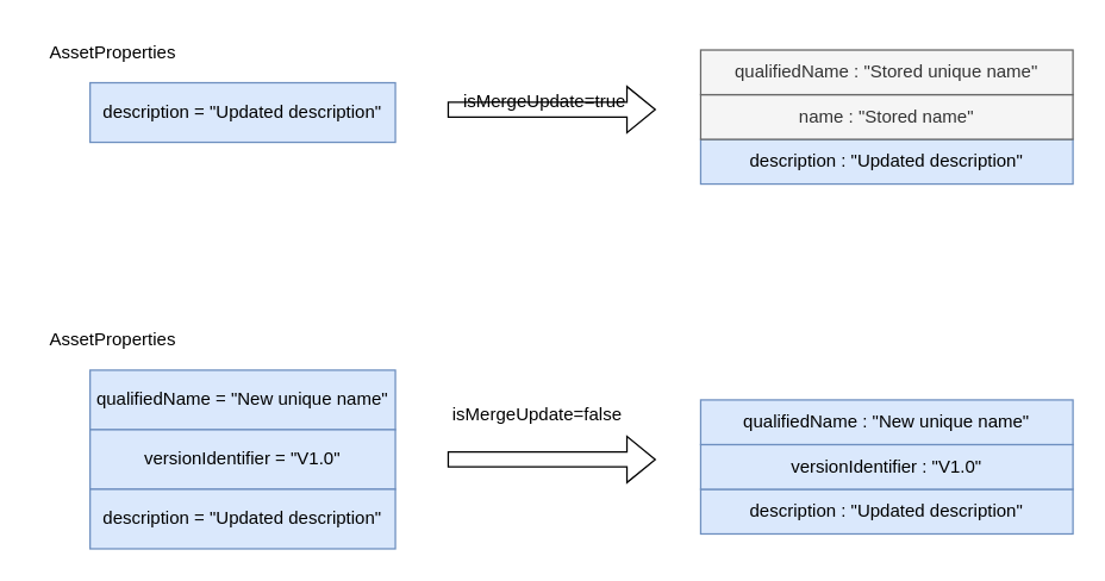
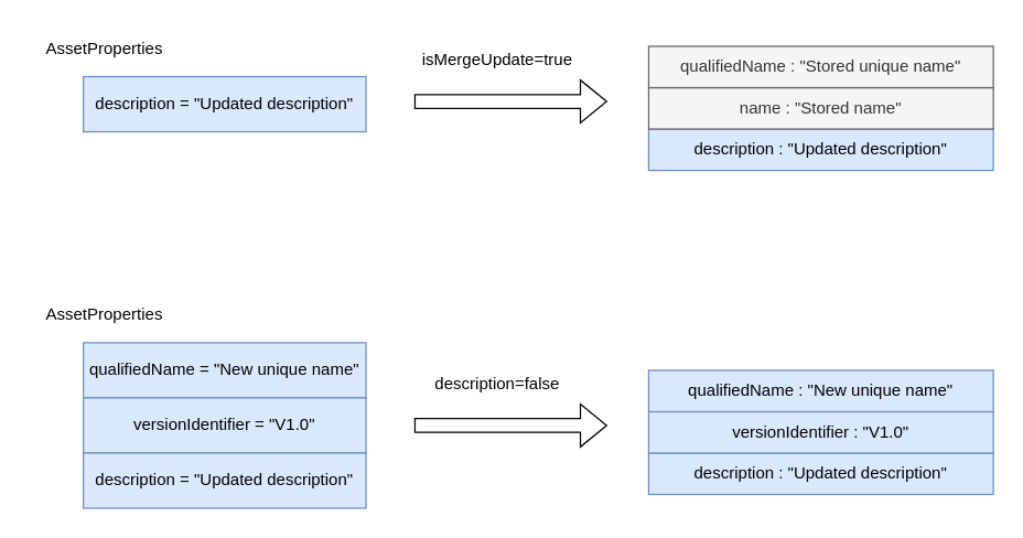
  <mxCell id="0" />
  <mxCell id="1" parent="0" />
  <mxCell id="2" value="description = &quot;Updated description&quot;" style="rounded=0;whiteSpace=wrap;html=1;fillColor=#dae8fc;strokeColor=#6c8ebf;" vertex="1" parent="1"><mxGeometry x="60" y="55" width="205" height="40" as="geometry" /></mxCell>
  <mxCell id="3" value="AssetProperties" style="text;html=1;align=center;verticalAlign=middle;resizable=0;points=[];autosize=1;strokeColor=none;fillColor=none;" vertex="1" parent="1"><mxGeometry x="20" y="20" width="110" height="30" as="geometry" /></mxCell>
  <mxCell id="4" value="description : &quot;Updated description&quot;" style="rounded=0;whiteSpace=wrap;html=1;fillColor=#dae8fc;strokeColor=#6c8ebf;" vertex="1" parent="1"><mxGeometry x="470" y="93" width="250" height="30" as="geometry" /></mxCell>
  <mxCell id="5" value="name : &quot;Stored name&quot;" style="rounded=0;whiteSpace=wrap;html=1;fillColor=#f5f5f5;fontColor=#333333;strokeColor=#666666;" vertex="1" parent="1"><mxGeometry x="470" y="63" width="250" height="30" as="geometry" /></mxCell>
  <mxCell id="6" value="qualifiedName : &quot;Stored unique name&quot;" style="rounded=0;whiteSpace=wrap;html=1;fillColor=#f5f5f5;fontColor=#333333;strokeColor=#666666;" vertex="1" parent="1"><mxGeometry x="470" y="33" width="250" height="30" as="geometry" /></mxCell>
  <mxCell id="7" value="" style="shape=flexArrow;endArrow=classic;html=1;rounded=0;" edge="1" parent="1"><mxGeometry width="50" height="50" relative="1" as="geometry"><mxPoint x="300" y="73" as="sourcePoint" /><mxPoint x="440" y="73" as="targetPoint" /></mxGeometry></mxCell>
- <mxCell id="8" value="isMergeUpdate=true" style="text;html=1;align=center;verticalAlign=middle;resizable=0;points=[];autosize=1;strokeColor=none;fillColor=none;" vertex="1" parent="1"><mxGeometry x="300" y="53" width="130" height="30" as="geometry" /></mxCell>
+ <mxCell id="8" value="isMergeUpdate=true" style="text;html=1;align=center;verticalAlign=middle;resizable=0;points=[];autosize=1;strokeColor=none;fillColor=none;" vertex="1" parent="1"><mxGeometry x="295" y="28" width="130" height="30" as="geometry" /></mxCell>
  <mxCell id="9" value="description : &quot;Updated description&quot;" style="rounded=0;whiteSpace=wrap;html=1;fillColor=#dae8fc;strokeColor=#6c8ebf;" vertex="1" parent="1"><mxGeometry x="470" y="328" width="250" height="30" as="geometry" /></mxCell>
  <mxCell id="10" value="versionIdentifier : &quot;V1.0&quot;" style="rounded=0;whiteSpace=wrap;html=1;fillColor=#dae8fc;strokeColor=#6c8ebf;" vertex="1" parent="1"><mxGeometry x="470" y="298" width="250" height="30" as="geometry" /></mxCell>
  <mxCell id="11" value="qualifiedName : &quot;New unique name&quot;" style="rounded=0;whiteSpace=wrap;html=1;fillColor=#dae8fc;strokeColor=#6c8ebf;" vertex="1" parent="1"><mxGeometry x="470" y="268" width="250" height="30" as="geometry" /></mxCell>
  <mxCell id="12" value="" style="shape=flexArrow;endArrow=classic;html=1;rounded=0;" edge="1" parent="1"><mxGeometry width="50" height="50" relative="1" as="geometry"><mxPoint x="300" y="308" as="sourcePoint" /><mxPoint x="440" y="308" as="targetPoint" /></mxGeometry></mxCell>
- <mxCell id="13" value="isMergeUpdate=false" style="text;html=1;align=center;verticalAlign=middle;resizable=0;points=[];autosize=1;strokeColor=none;fillColor=none;" vertex="1" parent="1"><mxGeometry x="290" y="263" width="140" height="30" as="geometry" /></mxCell>
+ <mxCell id="13" value="description=false" style="text;html=1;align=center;verticalAlign=middle;resizable=0;points=[];autosize=1;strokeColor=none;fillColor=none;" vertex="1" parent="1"><mxGeometry x="290" y="263" width="140" height="30" as="geometry" /></mxCell>
  <mxCell id="14" value="qualifiedName = &quot;New unique name&quot;" style="rounded=0;whiteSpace=wrap;html=1;fillColor=#dae8fc;strokeColor=#6c8ebf;" vertex="1" parent="1"><mxGeometry x="60" y="248" width="205" height="40" as="geometry" /></mxCell>
  <mxCell id="15" value="AssetProperties" style="text;html=1;align=center;verticalAlign=middle;resizable=0;points=[];autosize=1;strokeColor=none;fillColor=none;" vertex="1" parent="1"><mxGeometry x="20" y="213" width="110" height="30" as="geometry" /></mxCell>
  <mxCell id="16" value="versionIdentifier = &quot;V1.0&quot;" style="rounded=0;whiteSpace=wrap;html=1;fillColor=#dae8fc;strokeColor=#6c8ebf;" vertex="1" parent="1"><mxGeometry x="60" y="288" width="205" height="40" as="geometry" /></mxCell>
  <mxCell id="17" value="description = &quot;Updated description&quot;" style="rounded=0;whiteSpace=wrap;html=1;fillColor=#dae8fc;strokeColor=#6c8ebf;" vertex="1" parent="1"><mxGeometry x="60" y="328" width="205" height="40" as="geometry" /></mxCell>
